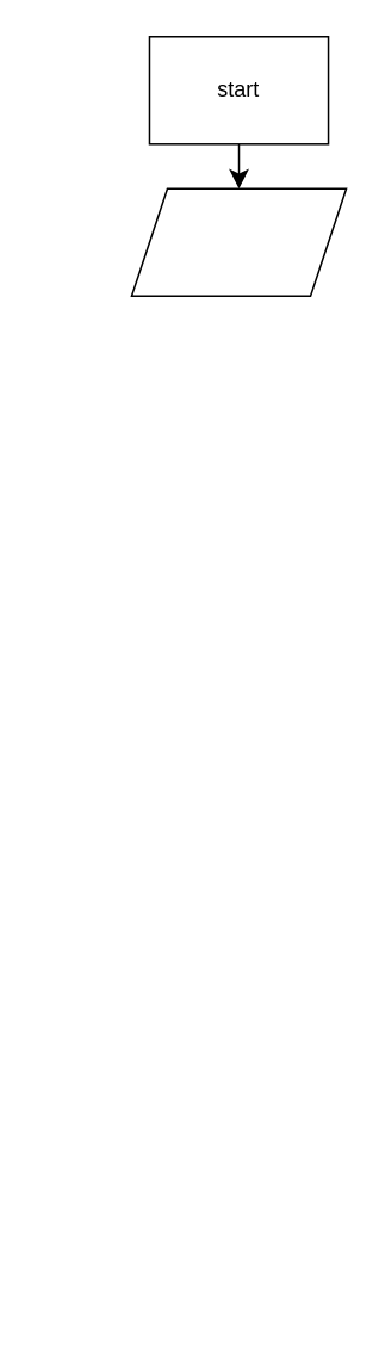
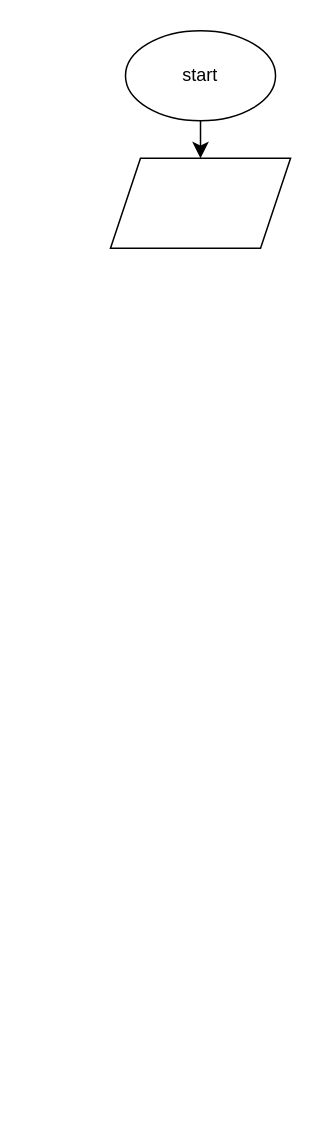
  <mxCell id="0" />
  <mxCell id="1" parent="0" />
  <mxCell id="2" style="edgeStyle=orthogonalEdgeStyle;rounded=0;orthogonalLoop=1;jettySize=auto;html=1;exitX=0.5;exitY=1;exitDx=0;exitDy=0;entryX=0;entryY=0.5;entryDx=0;entryDy=0;" parent="1" edge="1"><mxGeometry relative="1" as="geometry"><mxPoint x="70" y="575" as="targetPoint" /><Array as="points"><mxPoint x="130" y="735" /><mxPoint x="20" y="735" /><mxPoint x="20" y="575" /></Array></mxGeometry></mxCell>
  <mxCell id="3" value="" style="edgeStyle=none;curved=1;rounded=0;orthogonalLoop=1;jettySize=auto;html=1;fontSize=12;startSize=8;endSize=8;" edge="1" parent="1" source="4" target="5"><mxGeometry relative="1" as="geometry" /></mxCell>
- <mxCell id="4" value="start" style="whiteSpace=wrap;html=1;rounded=0;" parent="1" vertex="1"><mxGeometry x="83" y="20" width="100" height="60" as="geometry" /></mxCell>
+ <mxCell id="4" value="start" style="ellipse;whiteSpace=wrap;html=1;" parent="1" vertex="1"><mxGeometry x="83" y="20" width="100" height="60" as="geometry" /></mxCell>
  <mxCell id="5" value="" style="shape=parallelogram;perimeter=parallelogramPerimeter;whiteSpace=wrap;html=1;fixedSize=1;" vertex="1" parent="1"><mxGeometry x="73" y="105" width="120" height="60" as="geometry" /></mxCell>
